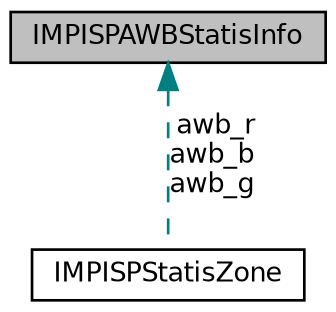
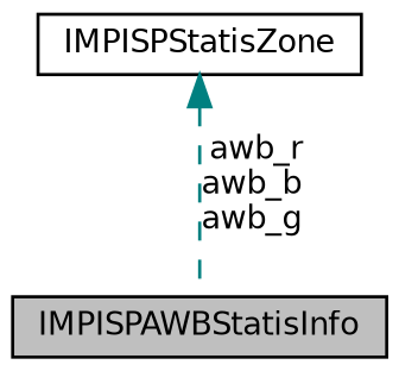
  digraph {
    node [color=black fontname=Helvetica fontsize=10 shape=record style=filled]
    n1 [fillcolor=grey75 fontcolor=black height=0.2 label=IMPISPAWBStatisInfo width=0.4]
    n2 [fillcolor=white height=0.2 label=IMPISPStatisZone width=0.4]
-   n1 -> n2 [color=teal dir=back fontname=Helvetica fontsize=10 label=" awb_r\nawb_b\nawb_g" labelfontname=Helvetica labelfontsize=10 style=dashed]
+   n2 -> n1 [color=teal dir=back fontname=Helvetica fontsize=10 label=" awb_r\nawb_b\nawb_g" labelfontname=Helvetica labelfontsize=10 style=dashed]
  }
